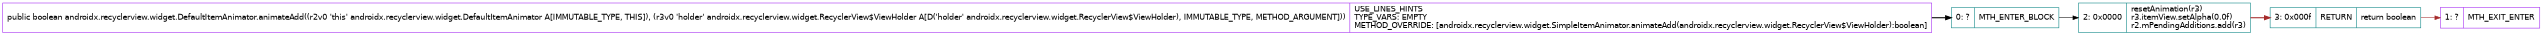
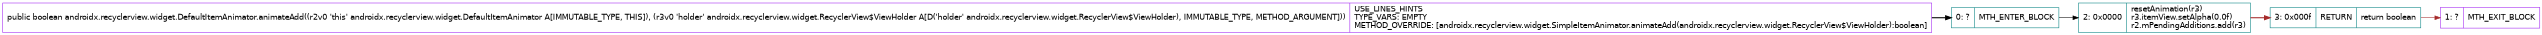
  digraph {
    fontname="DejaVu Sans"
    rankdir=LR
    node [color=teal fontname="DejaVu Sans" shape=record]
    edge [color=black fontname="DejaVu Sans" style=solid]
    n1 [label="{0\:\ ?|MTH_ENTER_BLOCK\l}"]
    n2 [label="{2\:\ 0x0000|resetAnimation(r3)\lr3.itemView.setAlpha(0.0f)\lr2.mPendingAdditions.add(r3)\l}"]
    n3 [label="{3\:\ 0x000f|RETURN\l|return boolean\l}"]
-   n4 [color=purple label="{1\:\ ?|MTH_EXIT_ENTER\l}"]
+   n4 [color=purple label="{1\:\ ?|MTH_EXIT_BLOCK\l}"]
    n5 [color=purple label="{public boolean androidx.recyclerview.widget.DefaultItemAnimator.animateAdd((r2v0 'this' androidx.recyclerview.widget.DefaultItemAnimator A[IMMUTABLE_TYPE, THIS]), (r3v0 'holder' androidx.recyclerview.widget.RecyclerView$ViewHolder A[D('holder' androidx.recyclerview.widget.RecyclerView$ViewHolder), IMMUTABLE_TYPE, METHOD_ARGUMENT]))  | USE_LINES_HINTS\lTYPE_VARS: EMPTY\lMETHOD_OVERRIDE: [androidx.recyclerview.widget.SimpleItemAnimator.animateAdd(androidx.recyclerview.widget.RecyclerView$ViewHolder):boolean]\l}"]
    n1 -> n2
    n2 -> n3 [color=brown style=bold]
    n3 -> n4 [color=brown]
    n5 -> n1 [style=bold]
  }
